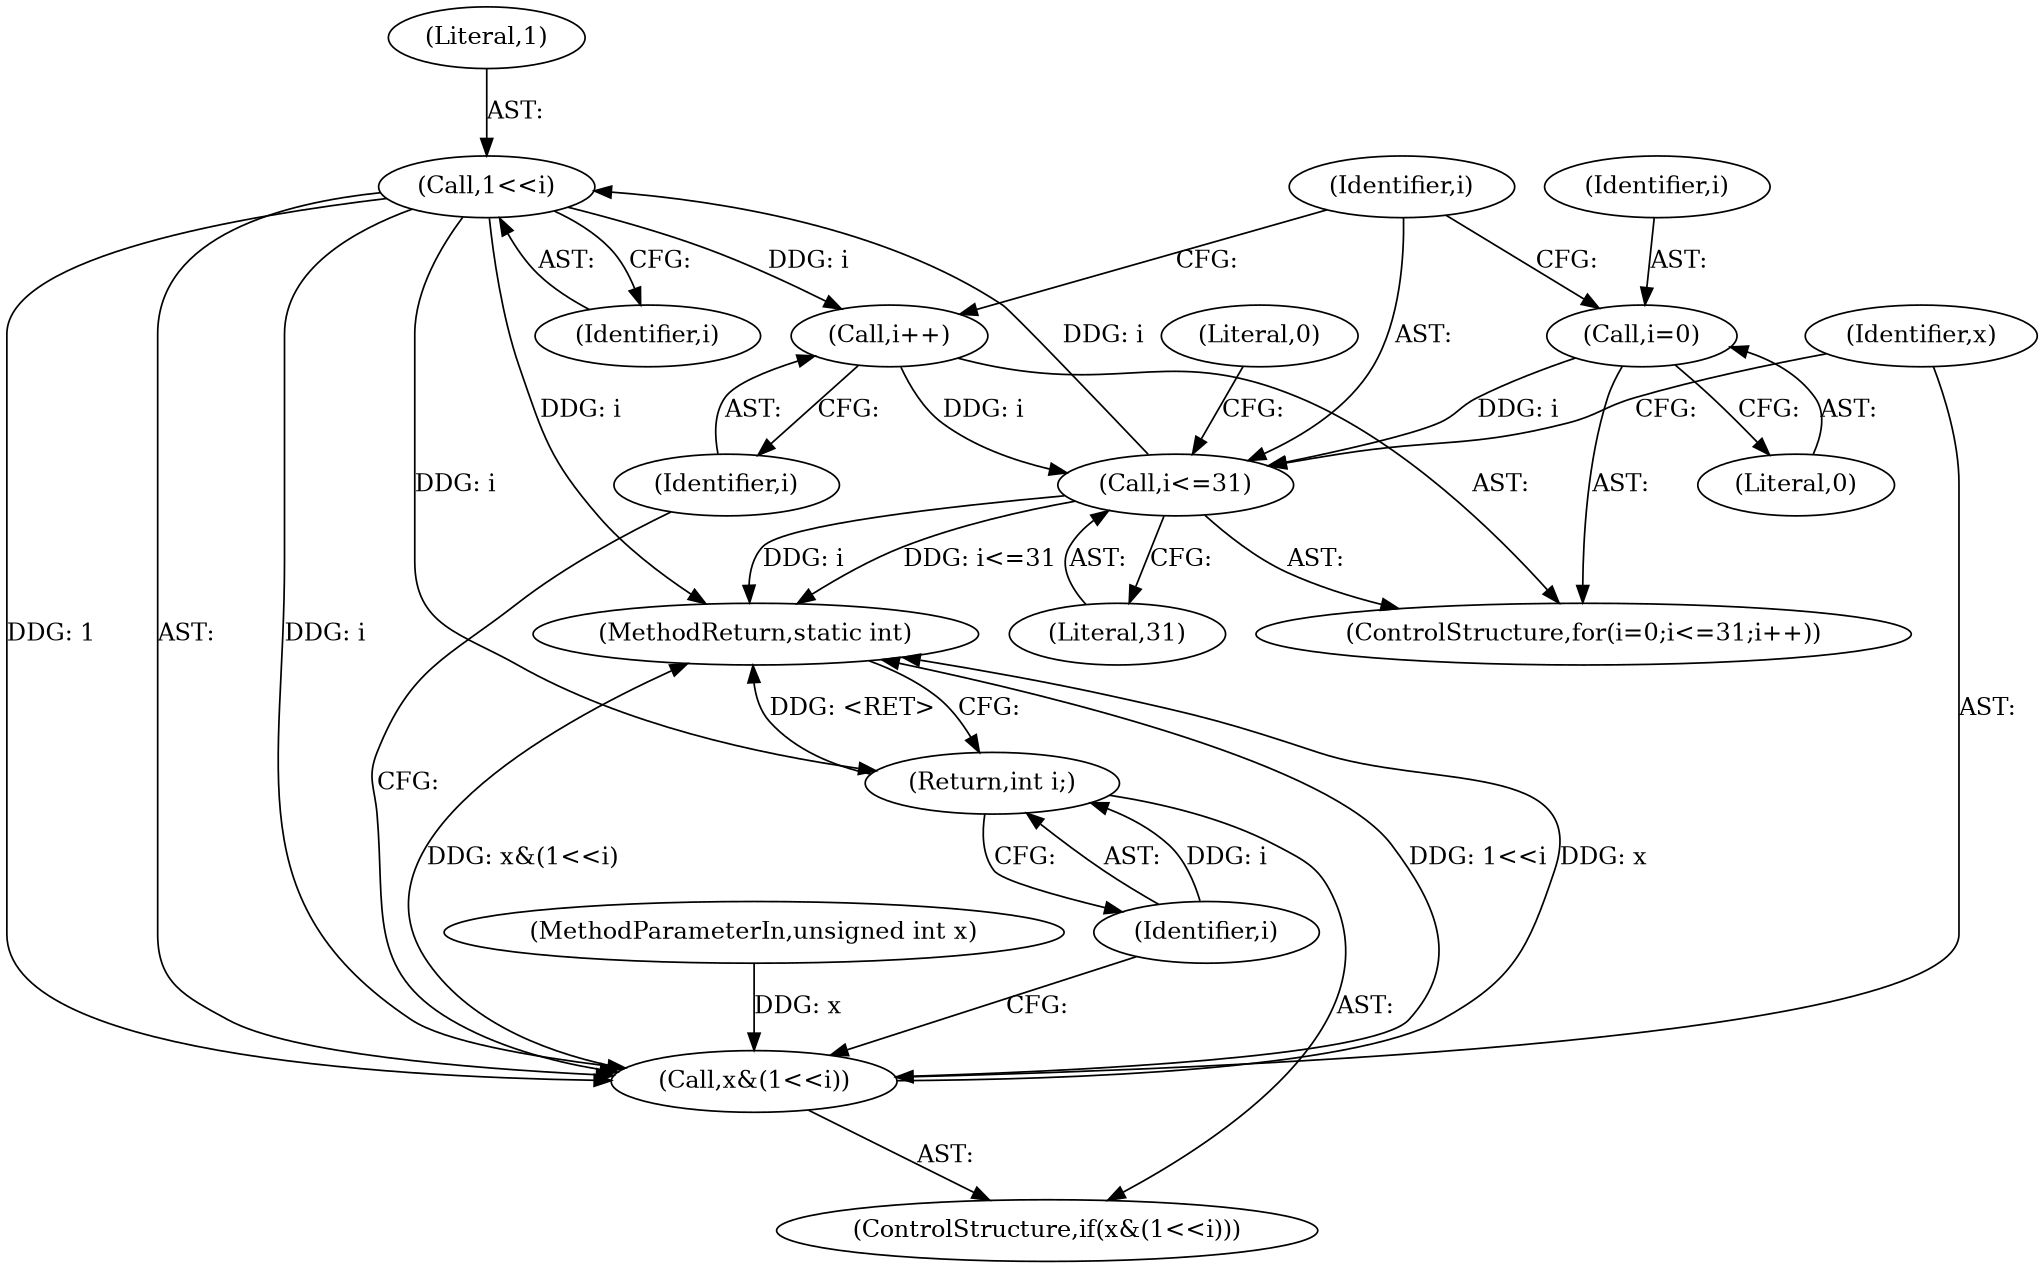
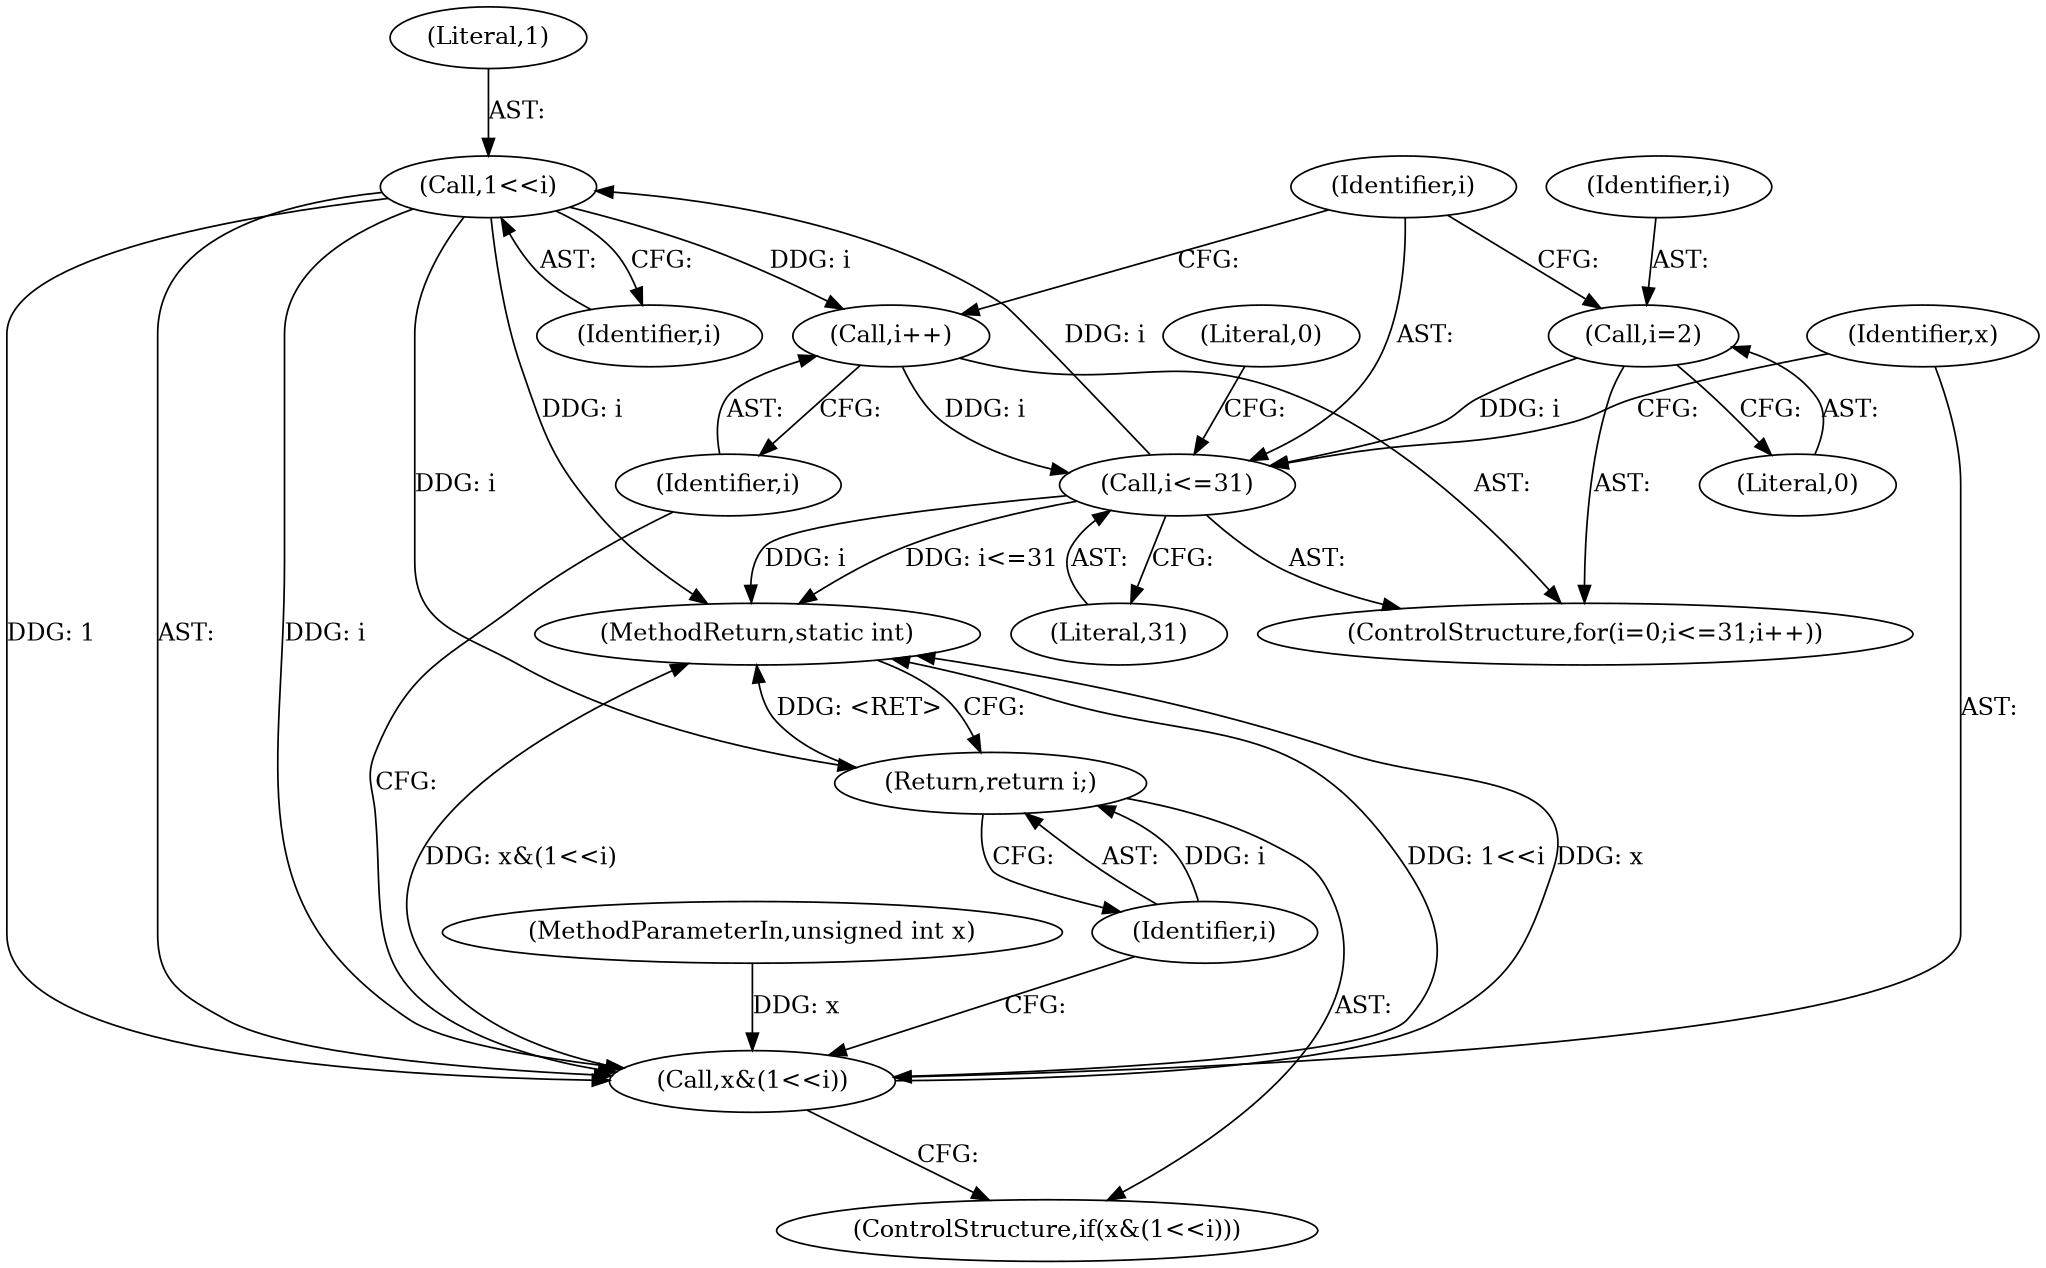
  digraph {
    n1 [label="(Call,1<<i)"]
    n2 [label="(Call,i++)"]
    n3 [label="(Call,x&(1<<i))"]
-   n4 [label="(Return,int i;)"]
+   n4 [label="(Return,return i;)"]
    n5 [label="(Identifier,i)"]
    n6 [label="(MethodReturn,static int)"]
    n7 [label="(Call,i<=31)"]
    n8 [label="(ControlStructure,for(i=0;i<=31;i++))"]
    n9 [label="(Identifier,i)"]
    n10 [label="(ControlStructure,if(x&(1<<i)))"]
    n11 [label="(Identifier,i)"]
    n12 [label="(Literal,31)"]
-   n13 [label="(Call,i=0)"]
+   n13 [label="(Call,i=2)"]
    n14 [label="(Literal,0)"]
    n15 [label="(Literal,1)"]
    n16 [label="(MethodParameterIn,unsigned int x)"]
    n17 [label="(Identifier,i)"]
    n18 [label="(Literal,0)"]
    n19 [label="(Identifier,i)"]
    n20 [label="(Identifier,x)"]
    n1 -> n2 [label="DDG: i"]
    n1 -> n3 [label="AST: "]
    n1 -> n3 [label="DDG: 1"]
    n1 -> n3 [label="DDG: i"]
    n1 -> n4 [label="DDG: i"]
    n1 -> n5 [label="CFG: "]
    n1 -> n6 [label="DDG: i"]
    n2 -> n7 [label="DDG: i"]
    n2 -> n8 [label="AST: "]
    n2 -> n9 [label="CFG: "]
    n3 -> n6 [label="DDG: 1<<i"]
    n3 -> n6 [label="DDG: x&(1<<i)"]
    n3 -> n6 [label="DDG: x"]
-   n3 -> n10 [label="AST: "]
+   n3 -> n10 [label="CFG: "]
    n4 -> n6 [label="DDG: <RET>"]
    n4 -> n10 [label="AST: "]
    n4 -> n11 [label="CFG: "]
    n5 -> n1 [label="AST: "]
    n6 -> n4 [label="CFG: "]
    n7 -> n1 [label="DDG: i"]
    n7 -> n6 [label="DDG: i<=31"]
    n7 -> n6 [label="DDG: i"]
    n7 -> n8 [label="AST: "]
    n7 -> n12 [label="CFG: "]
    n9 -> n2 [label="AST: "]
    n9 -> n3 [label="CFG: "]
    n11 -> n3 [label="CFG: "]
    n11 -> n4 [label="AST: "]
    n11 -> n4 [label="DDG: i"]
    n12 -> n7 [label="AST: "]
    n13 -> n7 [label="DDG: i"]
    n13 -> n8 [label="AST: "]
    n13 -> n14 [label="CFG: "]
    n14 -> n13 [label="AST: "]
    n15 -> n1 [label="AST: "]
    n16 -> n3 [label="DDG: x"]
    n17 -> n13 [label="AST: "]
    n18 -> n7 [label="CFG: "]
    n19 -> n2 [label="CFG: "]
    n19 -> n7 [label="AST: "]
    n19 -> n13 [label="CFG: "]
    n20 -> n3 [label="AST: "]
    n20 -> n7 [label="CFG: "]
  }
